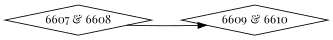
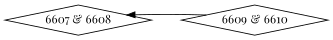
  digraph {
    rankdir=LR
    fontname="Playfair Display"
    node [shape=diamond fontname="Playfair Display"]
    n1 [label="6607 & 6608"]
    n2 [label="6609 & 6610"]
-   n1 -> n2 [fontname="Playfair Display"]
+   n2 -> n1 [fontname="Playfair Display"]
  }
